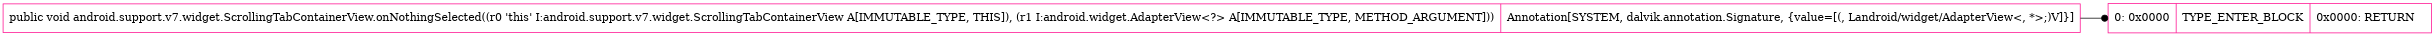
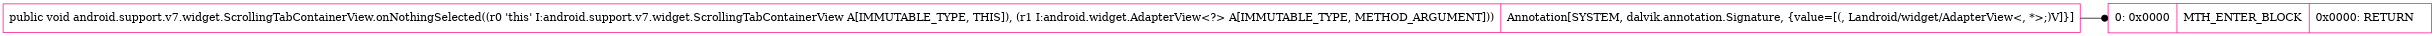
  digraph {
    rankdir=LR
    node [shape=record color=deeppink]
-   n1 [label="{0\:\ 0x0000|TYPE_ENTER_BLOCK\l|0x0000: RETURN   \l}"]
+   n1 [label="{0\:\ 0x0000|MTH_ENTER_BLOCK\l|0x0000: RETURN   \l}"]
    n2 [label="{public void android.support.v7.widget.ScrollingTabContainerView.onNothingSelected((r0 'this' I:android.support.v7.widget.ScrollingTabContainerView A[IMMUTABLE_TYPE, THIS]), (r1 I:android.widget.AdapterView\<?\> A[IMMUTABLE_TYPE, METHOD_ARGUMENT]))  | Annotation[SYSTEM, dalvik.annotation.Signature, \{value=[(, Landroid\/widget\/AdapterView\<, *\>;)V]\}]\l}"]
    n2 -> n1 [arrowhead=dot]
  }
